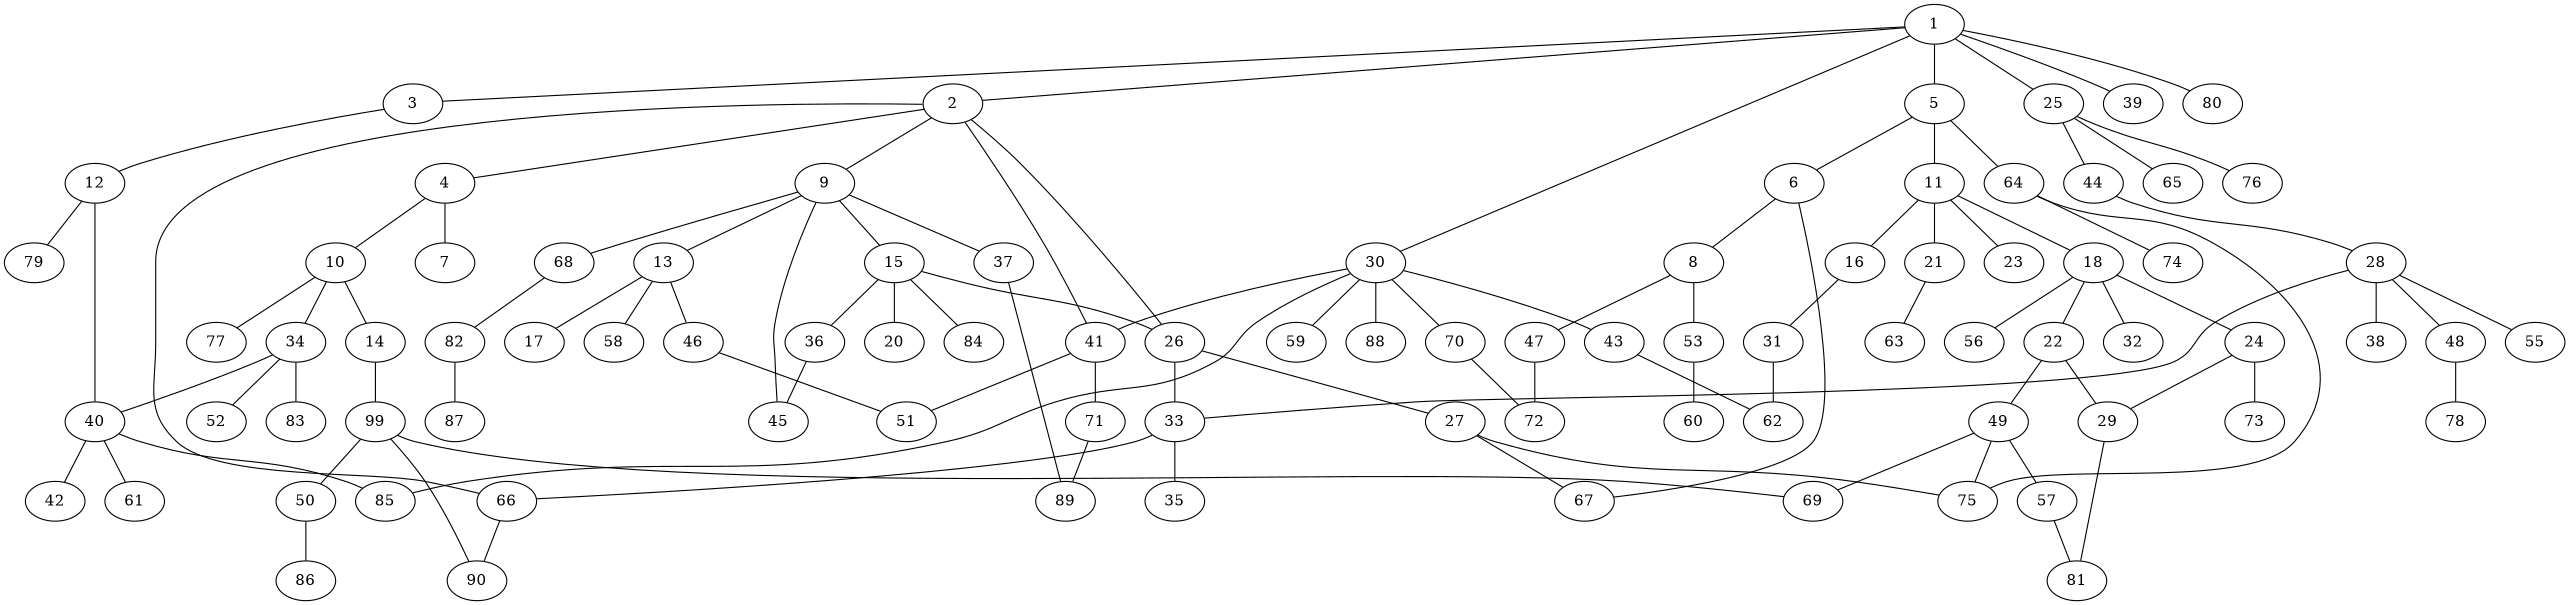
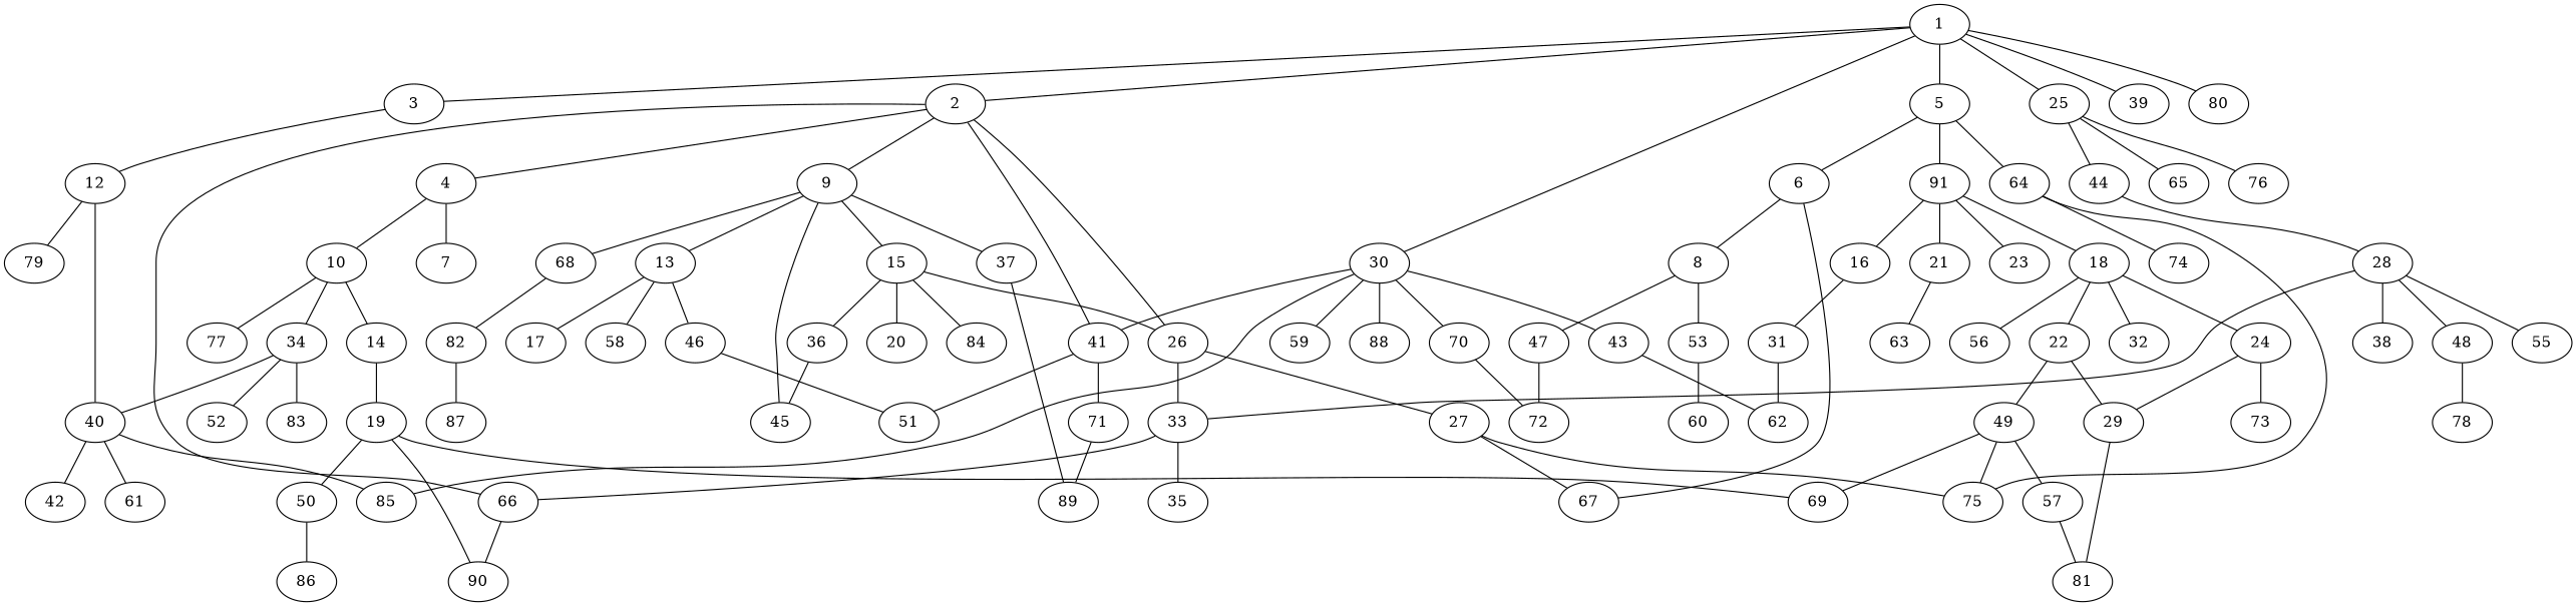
  graph {
    1
    2
    3
    5
    25
    30
    39
    80
    4
    9
    26
    41
    66
    12
    6
-   11
+   11 [label=91]
    64
    44
    65
    76
    43
    59
    70
    85
    88
    7
    10
    13
    15
    37
    45
    68
    27
    33
    51
    71
    90
    40
    79
    8
    67
    16
    18
    21
    23
    75
    74
    28
    62
    72
    14
    34
    77
    17
    46
    58
    20
    36
    84
    89
    82
    35
    42
    61
-   19 [label=99]
+   19
    52
    83
    47
    53
    31
    22
    24
    32
    56
    63
    38
    48
    55
    60
    87
    50
    69
    29
    49
    73
    78
    86
    81
    57
    1 -- 2
    1 -- 3
    1 -- 5
    1 -- 25
    1 -- 30
    1 -- 39
    1 -- 80
    2 -- 4
    2 -- 9
    2 -- 26
    2 -- 41
    2 -- 66
    3 -- 12
    5 -- 6
    5 -- 11
    5 -- 64
    25 -- 44
    25 -- 65
    25 -- 76
    30 -- 41
    30 -- 43
    30 -- 59
    30 -- 70
    30 -- 85
    30 -- 88
    4 -- 7
    4 -- 10
    9 -- 13
    9 -- 15
    9 -- 37
    9 -- 45
    9 -- 68
    26 -- 27
    26 -- 33
    41 -- 51
    41 -- 71
    66 -- 90
    12 -- 40
    12 -- 79
    6 -- 8
    6 -- 67
    11 -- 16
    11 -- 18
    11 -- 21
    11 -- 23
    64 -- 75
    64 -- 74
    44 -- 28
    43 -- 62
    70 -- 72
    10 -- 14
    10 -- 34
    10 -- 77
    13 -- 17
    13 -- 46
    13 -- 58
    15 -- 26
    15 -- 20
    15 -- 36
    15 -- 84
    37 -- 89
    68 -- 82
    27 -- 67
    27 -- 75
    33 -- 66
    33 -- 35
    71 -- 89
    40 -- 85
    40 -- 42
    40 -- 61
    8 -- 47
    8 -- 53
    16 -- 31
    18 -- 22
    18 -- 24
    18 -- 32
    18 -- 56
    21 -- 63
    28 -- 33
    28 -- 38
    28 -- 48
    28 -- 55
    14 -- 19
    34 -- 40
    34 -- 52
    34 -- 83
    46 -- 51
    36 -- 45
    82 -- 87
    19 -- 90
    19 -- 50
    19 -- 69
    47 -- 72
    53 -- 60
    31 -- 62
    22 -- 29
    22 -- 49
    24 -- 29
    24 -- 73
    48 -- 78
    50 -- 86
    29 -- 81
    49 -- 75
    49 -- 69
    49 -- 57
    57 -- 81
  }
